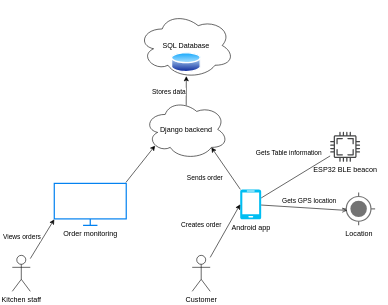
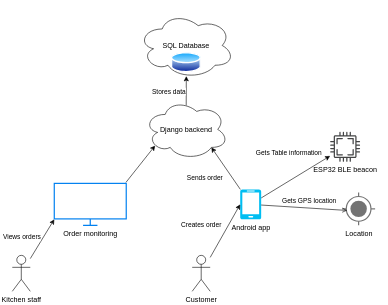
  <mxCell id="0" />
  <mxCell id="1" parent="0" />
  <mxCell id="2" value="Django backend" style="ellipse;shape=cloud;whiteSpace=wrap;html=1;" vertex="1" parent="1"><mxGeometry x="240" y="165" width="140" height="100" as="geometry" /></mxCell>
  <mxCell id="3" value="SQL Database" style="ellipse;shape=cloud;whiteSpace=wrap;html=1;" vertex="1" parent="1"><mxGeometry x="230" y="20" width="160" height="110" as="geometry" /></mxCell>
  <mxCell id="4" value="" style="image;aspect=fixed;perimeter=ellipsePerimeter;html=1;align=center;shadow=0;dashed=0;spacingTop=3;image=img/lib/active_directory/database.svg;" vertex="1" parent="1"><mxGeometry x="285" y="85" width="50" height="37" as="geometry" /></mxCell>
  <mxCell id="5" value="" style="shape=image;html=1;verticalAlign=top;verticalLabelPosition=bottom;labelBackgroundColor=#ffffff;imageAspect=0;aspect=fixed;image=https://cdn2.iconfinder.com/data/icons/boxicons-logos/24/bxl-django-128.png" vertex="1" parent="1"><mxGeometry x="297" y="225" width="38" height="38" as="geometry" /></mxCell>
  <mxCell id="6" style="edgeStyle=orthogonalEdgeStyle;rounded=0;orthogonalLoop=1;jettySize=auto;html=1;entryX=0.501;entryY=0.965;entryDx=0;entryDy=0;entryPerimeter=0;" edge="1" parent="1" target="3"><mxGeometry relative="1" as="geometry"><mxPoint x="310" y="175" as="sourcePoint" /><Array as="points"><mxPoint x="310" y="175" /><mxPoint x="310" y="173" /></Array></mxGeometry></mxCell>
  <mxCell id="7" value="Stores data" style="edgeLabel;html=1;align=center;verticalAlign=middle;resizable=0;points=[];" vertex="1" connectable="0" parent="6"><mxGeometry x="-0.052" y="1" relative="1" as="geometry"><mxPoint x="-29" as="offset" /></mxGeometry></mxCell>
  <mxCell id="8" value="Order monitoring" style="html=1;verticalLabelPosition=bottom;align=center;labelBackgroundColor=#ffffff;verticalAlign=top;strokeWidth=2;strokeColor=#0080F0;shadow=0;dashed=0;shape=mxgraph.ios7.icons.monitor;" vertex="1" parent="1"><mxGeometry x="90" y="305" width="120" height="70" as="geometry" /></mxCell>
  <mxCell id="9" value="" style="shape=image;html=1;verticalAlign=top;verticalLabelPosition=bottom;labelBackgroundColor=#ffffff;imageAspect=0;aspect=fixed;image=https://cdn3.iconfinder.com/data/icons/halloween-36/64/_Butcher_Knife-128.png" vertex="1" parent="1"><mxGeometry x="90" y="305" width="35" height="35" as="geometry" /></mxCell>
  <mxCell id="10" value="Kitchen staff" style="shape=umlActor;verticalLabelPosition=bottom;verticalAlign=top;html=1;outlineConnect=0;" vertex="1" parent="1"><mxGeometry x="20" y="425" width="30" height="60" as="geometry" /></mxCell>
  <mxCell id="11" style="rounded=0;orthogonalLoop=1;jettySize=auto;html=1;" edge="1" parent="1" source="10"><mxGeometry relative="1" as="geometry"><mxPoint x="90" y="365" as="targetPoint" /></mxGeometry></mxCell>
  <mxCell id="12" value="Views orders" style="edgeLabel;html=1;align=center;verticalAlign=middle;resizable=0;points=[];" vertex="1" connectable="0" parent="11"><mxGeometry x="-0.043" relative="1" as="geometry"><mxPoint x="-34" y="-4" as="offset" /></mxGeometry></mxCell>
  <mxCell id="13" style="rounded=0;orthogonalLoop=1;jettySize=auto;html=1;entryX=0.13;entryY=0.77;entryDx=0;entryDy=0;entryPerimeter=0;exitX=0.996;exitY=-0.024;exitDx=0;exitDy=0;exitPerimeter=0;" edge="1" parent="1" source="8" target="2"><mxGeometry relative="1" as="geometry" /></mxCell>
- <mxCell id="14" style="rounded=0;orthogonalLoop=1;jettySize=auto;html=1;endArrow=none;" edge="1" parent="1" source="16" target="22"><mxGeometry relative="1" as="geometry" /></mxCell>
+ <mxCell id="14" style="rounded=0;orthogonalLoop=1;jettySize=auto;html=1;" edge="1" parent="1" source="16" target="22"><mxGeometry relative="1" as="geometry" /></mxCell>
  <mxCell id="15" value="Gets Table information" style="edgeLabel;html=1;align=center;verticalAlign=middle;resizable=0;points=[];" vertex="1" connectable="0" parent="14"><mxGeometry x="0.243" y="2" relative="1" as="geometry"><mxPoint x="-25" y="-29" as="offset" /></mxGeometry></mxCell>
  <mxCell id="16" value="Android app" style="verticalLabelPosition=bottom;html=1;verticalAlign=top;align=center;strokeColor=none;fillColor=#00BEF2;shape=mxgraph.azure.mobile;pointerEvents=1;" vertex="1" parent="1"><mxGeometry x="400" y="315" width="35" height="50" as="geometry" /></mxCell>
  <mxCell id="17" value="Customer" style="shape=umlActor;verticalLabelPosition=bottom;verticalAlign=top;html=1;outlineConnect=0;" vertex="1" parent="1"><mxGeometry x="320" y="425" width="30" height="60" as="geometry" /></mxCell>
  <mxCell id="18" style="rounded=0;orthogonalLoop=1;jettySize=auto;html=1;entryX=0.8;entryY=0.8;entryDx=0;entryDy=0;entryPerimeter=0;" edge="1" parent="1" source="16" target="2"><mxGeometry relative="1" as="geometry" /></mxCell>
  <mxCell id="19" value="Sends order" style="edgeLabel;html=1;align=center;verticalAlign=middle;resizable=0;points=[];" vertex="1" connectable="0" parent="18"><mxGeometry x="-0.026" y="-1" relative="1" as="geometry"><mxPoint x="-37" y="15" as="offset" /></mxGeometry></mxCell>
  <mxCell id="20" style="rounded=0;orthogonalLoop=1;jettySize=auto;html=1;entryX=0;entryY=0.5;entryDx=0;entryDy=0;entryPerimeter=0;" edge="1" parent="1" source="17" target="16"><mxGeometry relative="1" as="geometry" /></mxCell>
  <mxCell id="21" value="Creates order" style="edgeLabel;html=1;align=center;verticalAlign=middle;resizable=0;points=[];" vertex="1" connectable="0" parent="20"><mxGeometry x="-0.141" y="2" relative="1" as="geometry"><mxPoint x="-35" y="-15" as="offset" /></mxGeometry></mxCell>
  <mxCell id="22" value="ESP32 BLE beacon" style="sketch=0;pointerEvents=1;shadow=0;dashed=0;html=1;strokeColor=none;fillColor=#434445;aspect=fixed;labelPosition=center;verticalLabelPosition=bottom;verticalAlign=top;align=center;outlineConnect=0;shape=mxgraph.vvd.cpu;" vertex="1" parent="1"><mxGeometry x="550" y="219" width="50" height="50" as="geometry" /></mxCell>
  <mxCell id="23" value="Location" style="html=1;dashed=0;aspect=fixed;verticalLabelPosition=bottom;verticalAlign=top;align=center;shape=mxgraph.gmdl.gps;strokeColor=#737373;fillColor=#737373;shadow=0;strokeWidth=2;sketch=0;" vertex="1" parent="1"><mxGeometry x="570" y="320" width="55" height="55" as="geometry" /></mxCell>
  <mxCell id="24" style="rounded=0;orthogonalLoop=1;jettySize=auto;html=1;entryX=0.152;entryY=0.548;entryDx=0;entryDy=0;entryPerimeter=0;endArrow=open;" edge="1" parent="1" source="16" target="23"><mxGeometry relative="1" as="geometry" /></mxCell>
  <mxCell id="25" value="Gets GPS location" style="edgeLabel;html=1;align=center;verticalAlign=middle;resizable=0;points=[];" vertex="1" connectable="0" parent="24"><mxGeometry x="-0.218" y="1" relative="1" as="geometry"><mxPoint x="24" y="-9" as="offset" /></mxGeometry></mxCell>
